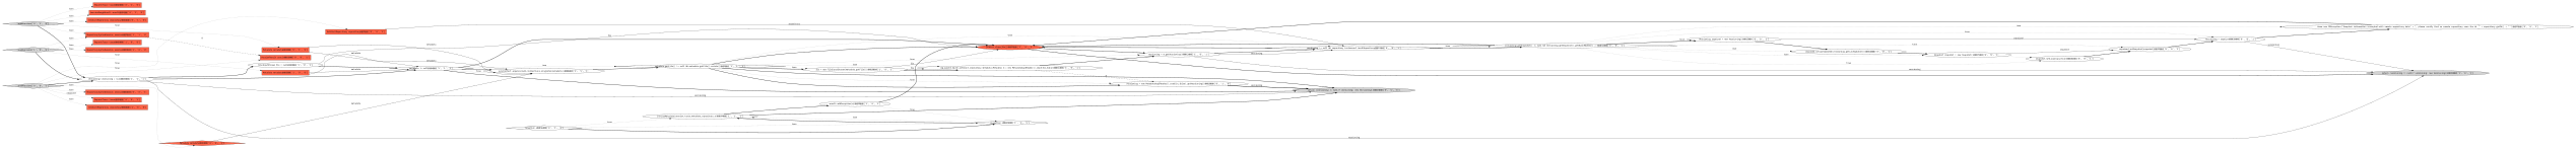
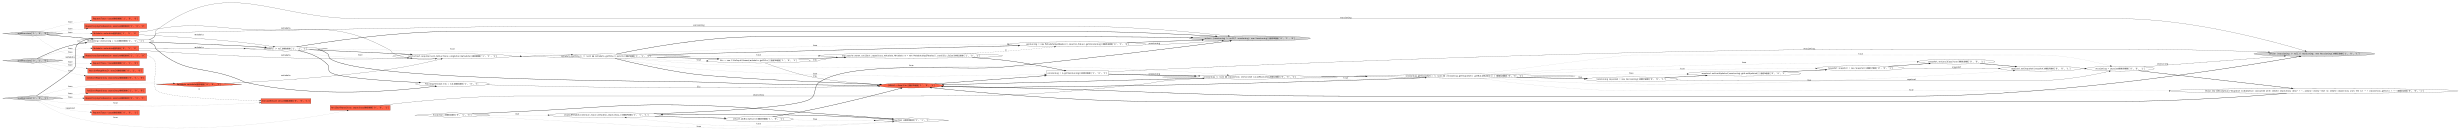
  digraph {
    fontname="IBM Plex Mono"
    rankdir=LR
    node [fillcolor=white fontname="IBM Plex Mono" shape=ellipse style=filled]
    edge [fontname="IBM Plex Mono" style=bold]
    n1 [fillcolor=tomato label="RequestTrace trace@@@2@@@['0', '1', '0']" shape=box]
    n2 [fillcolor=tomato label="RequestTrace trace@@@2@@@['1', '0', '0']" shape=box]
    n3 [fillcolor=tomato label="{IOUtil.close(fis)}@@@32@@@['1', '0', '1']"]
    n4 [fillcolor=lightgray label="return (versioning != null)? versioning: new Versioning()@@@35@@@['1', '0', '1']"]
-   n5 [label="versioning = m.getVersioning()@@@12@@@['1', '0', '1']"]
+   n5 [label="versioning = m.getVersioning()@@@12@@@['1', '0', '1']" shape=box]
    n6 [fillcolor=tomato label="RequestTrace trace@@@2@@@['0', '0', '1']" shape=box]
    n7 [label="result.addException(e)@@@30@@@['1', '0', '1']"]
    n8 [label="Exception e@@@28@@@['1', '1', '1']" shape=diamond]
    n9 [fillcolor=lightgray label="readVersions['1', '0', '0']" shape=diamond]
    n10 [fillcolor=tomato label="Metadata metadata@@@2@@@['1', '0', '0']" shape=box]
    n11 [fillcolor=tomato label="RepositorySystemSession session@@@2@@@['1', '0', '0']" shape=box]
    n12 [fillcolor=tomato label="RepositorySystemSession session@@@2@@@['1', '1', '0']" shape=box]
    n13 [label="Versioning versioning = null@@@3@@@['1', '1', '1']"]
    n14 [label="metadata != null@@@6@@@['1', '1', '1']" shape=diamond]
    n15 [label="syncContext.acquire(null,Collections.singleton(metadata))@@@8@@@['1', '1', '1']"]
    n16 [fillcolor=tomato label="ArtifactRepository repository@@@2@@@['1', '0', '0']" shape=box]
    n17 [fillcolor=tomato label="VersionResult result@@@2@@@['0', '0', '1']" shape=box]
    n18 [fillcolor=lightgray label="return (versioning != null)? versioning: new Versioning()@@@20@@@['0', '1', '0']"]
    n19 [label="FileInputStream fis = null@@@4@@@['1', '0', '1']"]
    n20 [label="repaired.setSnapshot(snapshot)@@@19@@@['0', '0', '1']"]
    n21 [label="versioning = repaired@@@20@@@['0', '0', '1']"]
    n22 [label="throw new IOException(\"Snapshot information corrupted with remote repository data\" + \", please verify that no remote repository uses the id '\" + repository.getId() + \"'\")@@@21@@@['0', '0', '1']"]
    n23 [label="repaired.setLastUpdated(versioning.getLastUpdated())@@@16@@@['0', '0', '1']"]
    n24 [label="Snapshot snapshot = new Snapshot()@@@17@@@['0', '0', '1']"]
    n25 [label="snapshot.setLocalCopy(true)@@@18@@@['0', '0', '1']"]
    n26 [fillcolor=tomato label="RepositorySystemSession session@@@2@@@['0', '0', '1']" shape=box]
    n27 [label="metadata.getFile() != null && metadata.getFile().exists()@@@9@@@['1', '1', '1']" shape=diamond]
    n28 [label="org.apache.maven.artifact.repository.metadata.Metadata m = new MetadataXpp3Reader().read(fis,false)@@@11@@@['1', '0', '1']"]
    n29 [label="versioning = new MetadataXpp3Reader().read(in,false).getVersioning()@@@10@@@['0', '1', '0']"]
    n30 [label="versioning != null && repository instanceof LocalRepository@@@13@@@['0', '0', '1']" shape=diamond]
    n31 [fillcolor=tomato label="VersionRangeResult result@@@2@@@['0', '1', '0']" shape=box]
    n32 [label="versioning.getSnapshot() != null && versioning.getSnapshot().getBuildNumber() > 0@@@14@@@['0', '0', '1']" shape=diamond]
    n33 [fillcolor=tomato label="ArtifactRepository repository@@@2@@@['0', '1', '0']" shape=box]
    n34 [fillcolor=tomato label="Metadata metadata@@@2@@@['0', '0', '1']" shape=diamond]
    n35 [fillcolor=tomato label="ArtifactRepository repository@@@2@@@['0', '0', '1']" shape=box]
    n36 [label="fis = new FileInputStream(metadata.getFile())@@@10@@@['1', '0', '1']"]
    n37 [label="invalidMetadata(session,trace,metadata,repository,e)@@@29@@@['1', '1', '1']"]
    n38 [label="Versioning repaired = new Versioning()@@@15@@@['0', '0', '1']"]
    n39 [label="Exception e@@@16@@@['0', '1', '0']" shape=diamond]
    n40 [fillcolor=tomato label="Metadata metadata@@@2@@@['0', '1', '0']" shape=box]
    n41 [fillcolor=lightgray label="readVersions['0', '1', '0']" shape=diamond]
    n42 [fillcolor=lightgray label="readVersions['0', '0', '1']" shape=diamond]
    n3 -> n4
    n3 -> n5
    n5 -> n4 [label=versioning style=solid]
    n5 -> n30 [label=versioning style=solid]
    n5 -> n30
    n7 -> n3
    n7 -> n8 [label=true style=dotted]
    n8 -> n37 [label=true style=dotted]
    n8 -> n37
    n9 -> n2 [label=true style=dotted]
    n9 -> n10 [label=true style=dotted]
    n9 -> n11 [label=true style=dotted]
    n9 -> n12 [label=true style=dotted]
    n9 -> n13
    n10 -> n14 [label=metadata style=solid]
    n10 -> n15 [label=metadata style=solid]
    n12 -> n17 [label=0 style=dashed]
    n13 -> n4 [label=versioning style=solid]
    n13 -> n14
    n13 -> n18 [label=versioning style=solid]
    n13 -> n19
    n14 -> n3
    n14 -> n15
    n14 -> n15 [label=true style=dotted]
    n14 -> n18
    n14 -> n27 [label=true style=dotted]
    n15 -> n27
    n19 -> n3 [label=fis style=solid]
-   n19 -> n14
+   n14 -> n19
    n20 -> n21
    n21 -> n4 [label=versioning style=solid]
    n21 -> n22
    n22 -> n3
    n23 -> n24
    n24 -> n20 [label=snapshot style=solid]
-   n24 -> n25 [style=dotted]
+   n24 -> n25
    n25 -> n20
    n27 -> n3
    n27 -> n5 [label=true style=dotted]
    n27 -> n18
    n27 -> n28 [label=true style=dotted]
    n27 -> n29
    n27 -> n29 [label=true style=dotted]
    n27 -> n30 [label=true style=dotted]
    n27 -> n36
    n27 -> n36 [label=true style=dotted]
    n28 -> n5
    n28 -> n29 [label=0 style=dashed]
    n29 -> n18
    n29 -> n18 [label=versioning style=solid]
    n30 -> n3
    n30 -> n32
    n30 -> n32 [label=true style=dotted]
    n32 -> n3
    n32 -> n20 [label=true style=dotted]
    n32 -> n21 [label=true style=dotted]
    n32 -> n22 [label=true style=dotted]
    n32 -> n23 [label=true style=dotted]
    n32 -> n24 [label=true style=dotted]
    n32 -> n25 [label=true style=dotted]
    n32 -> n38
    n32 -> n38 [label=true style=dotted]
    n34 -> n15 [label=metadata style=solid]
    n35 -> n30 [label=repository style=solid]
    n36 -> n3 [label=fis style=solid]
    n36 -> n28
    n36 -> n28 [label=fis style=solid]
    n37 -> n7
    n37 -> n18
    n38 -> n21 [label=repaired style=solid]
    n38 -> n23
    n39 -> n8
    n39 -> n8 [label=true style=dotted]
    n39 -> n37 [label=true style=dotted]
    n40 -> n14 [label=metadata style=solid]
    n40 -> n15 [label=metadata style=solid]
    n41 -> n1 [label=true style=dotted]
-   n41 -> n12 [label=true style=dotted]
+   n41 -> n12 [label=metadata style=dotted]
    n41 -> n13
    n41 -> n31 [label=true style=dotted]
    n41 -> n33 [label=true style=dotted]
    n41 -> n40 [label=true style=dotted]
    n42 -> n6 [label=repaired style=dotted]
    n42 -> n13
    n42 -> n16 [label=true style=dotted]
    n42 -> n17 [label=true style=dotted]
    n42 -> n26 [label=true style=dotted]
    n42 -> n34 [label=true style=dotted]
    n42 -> n35 [label=true style=dotted]
  }
